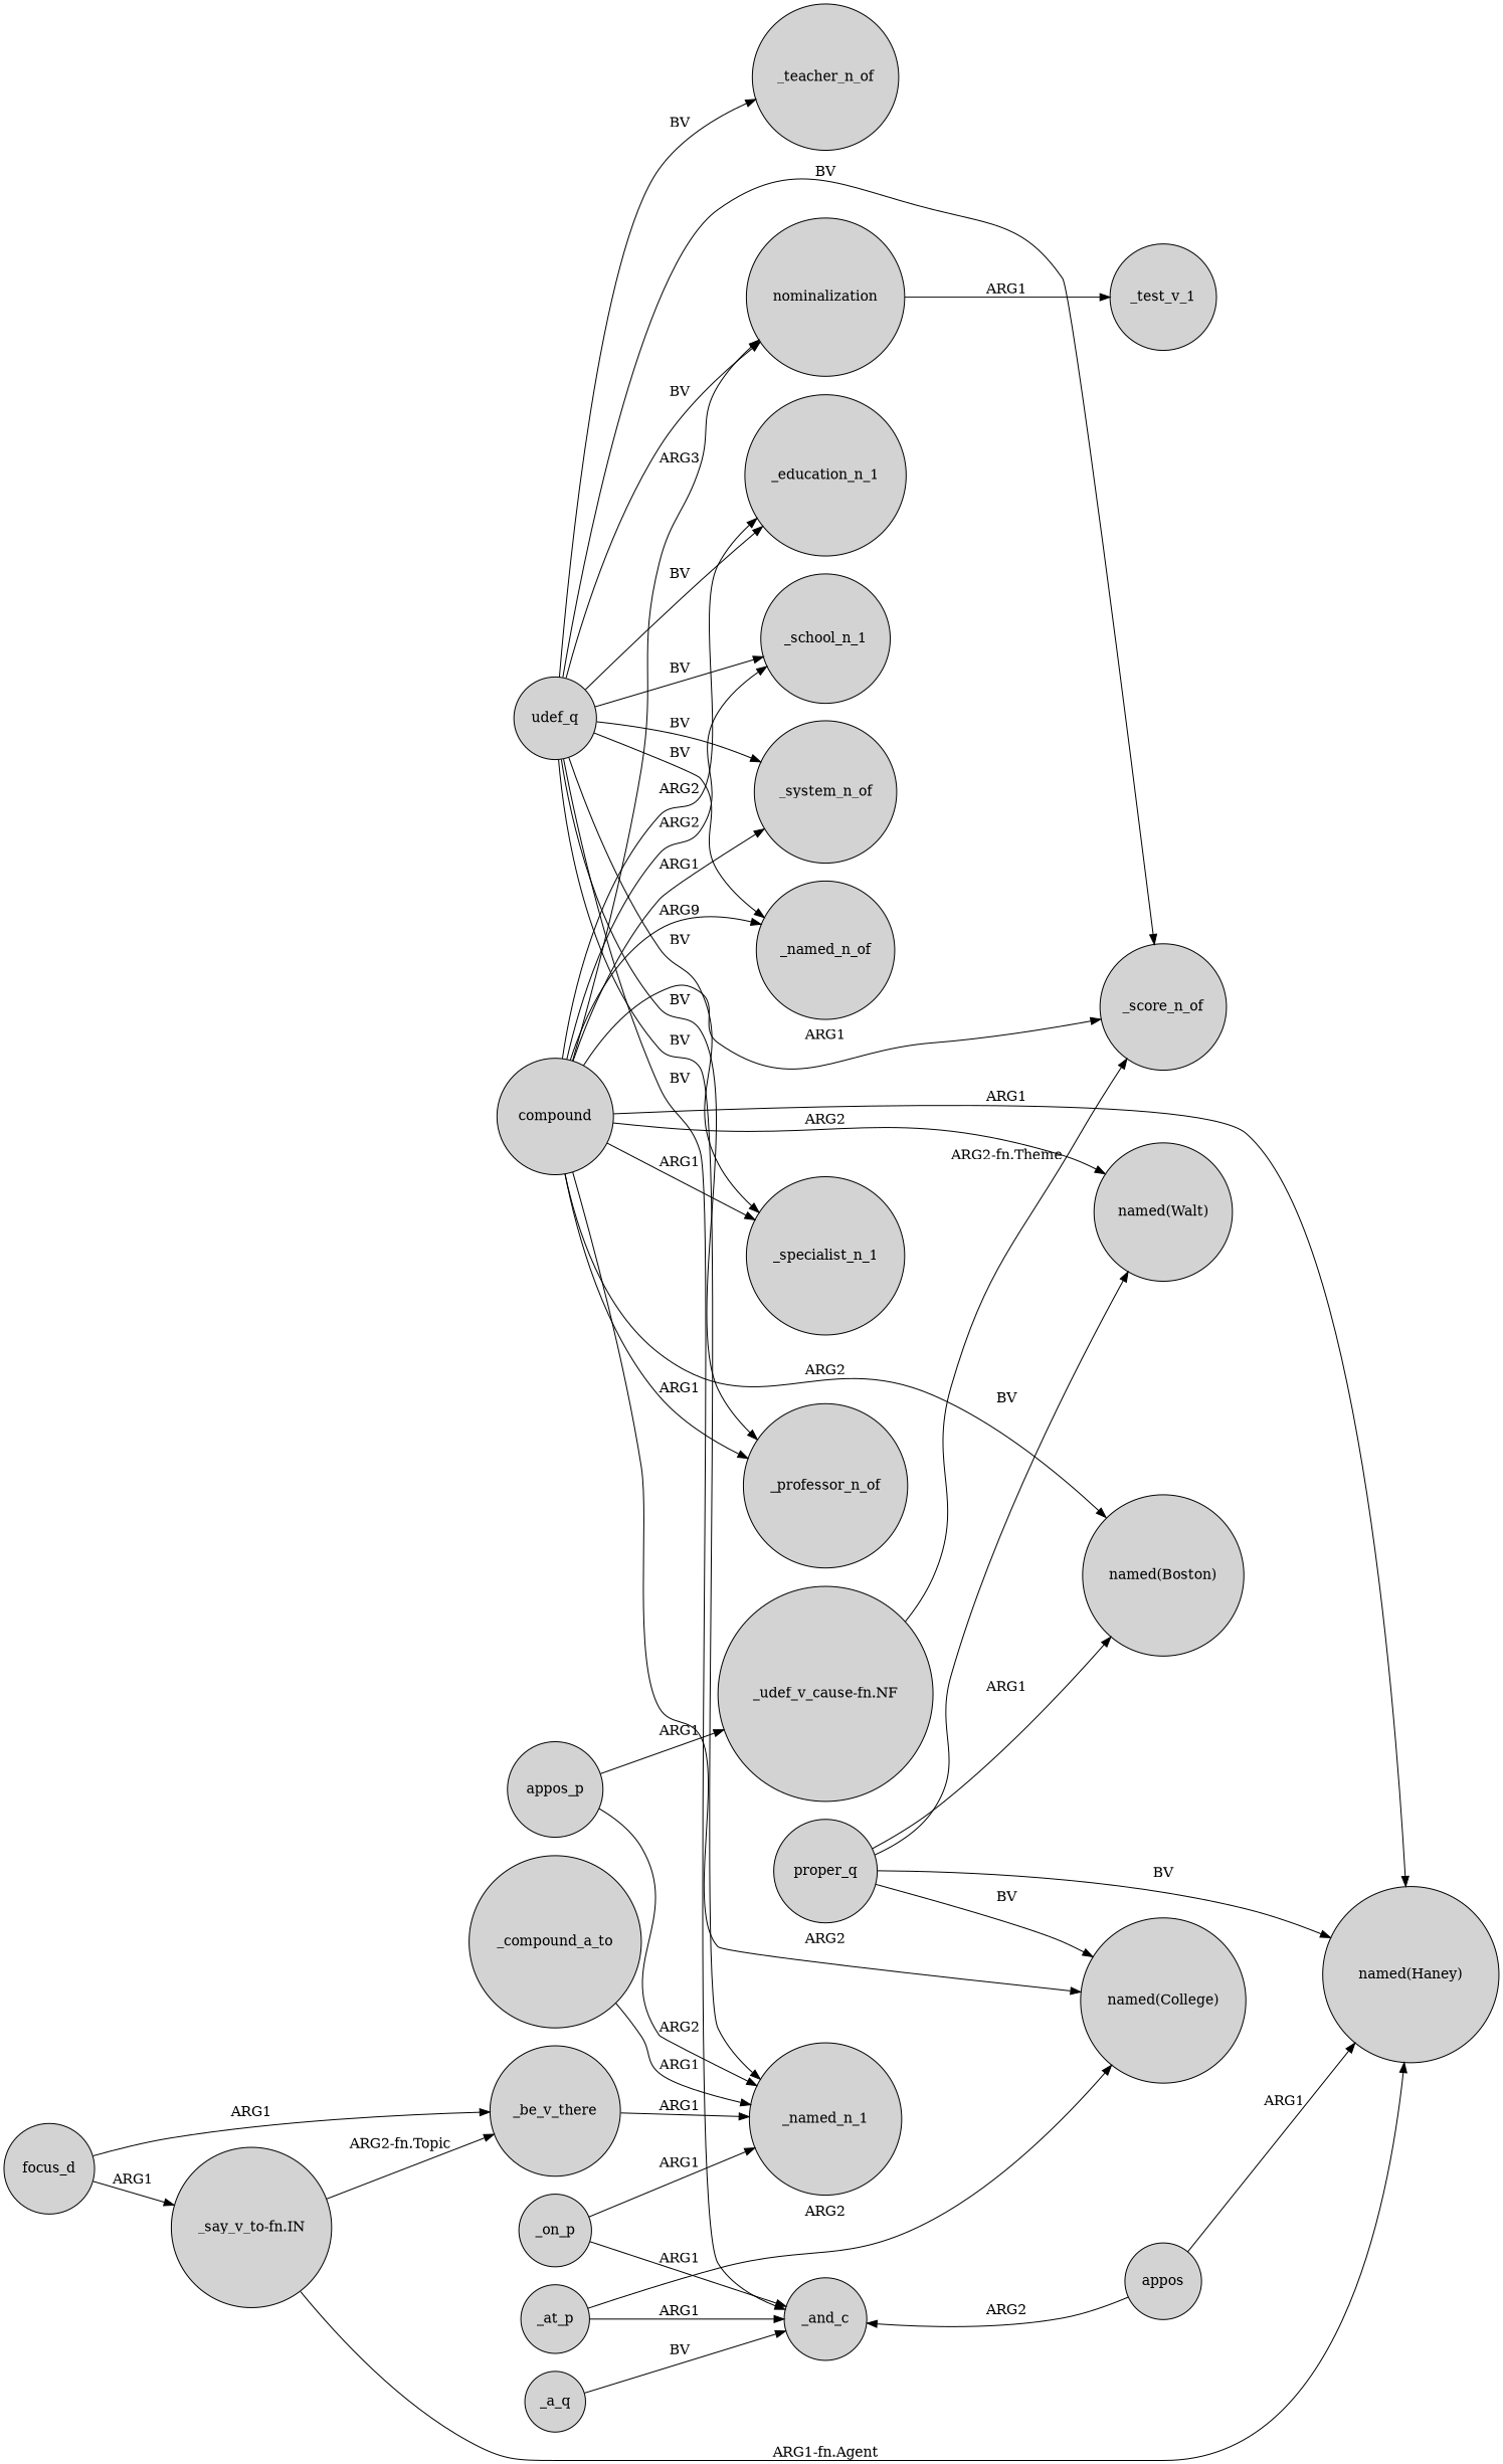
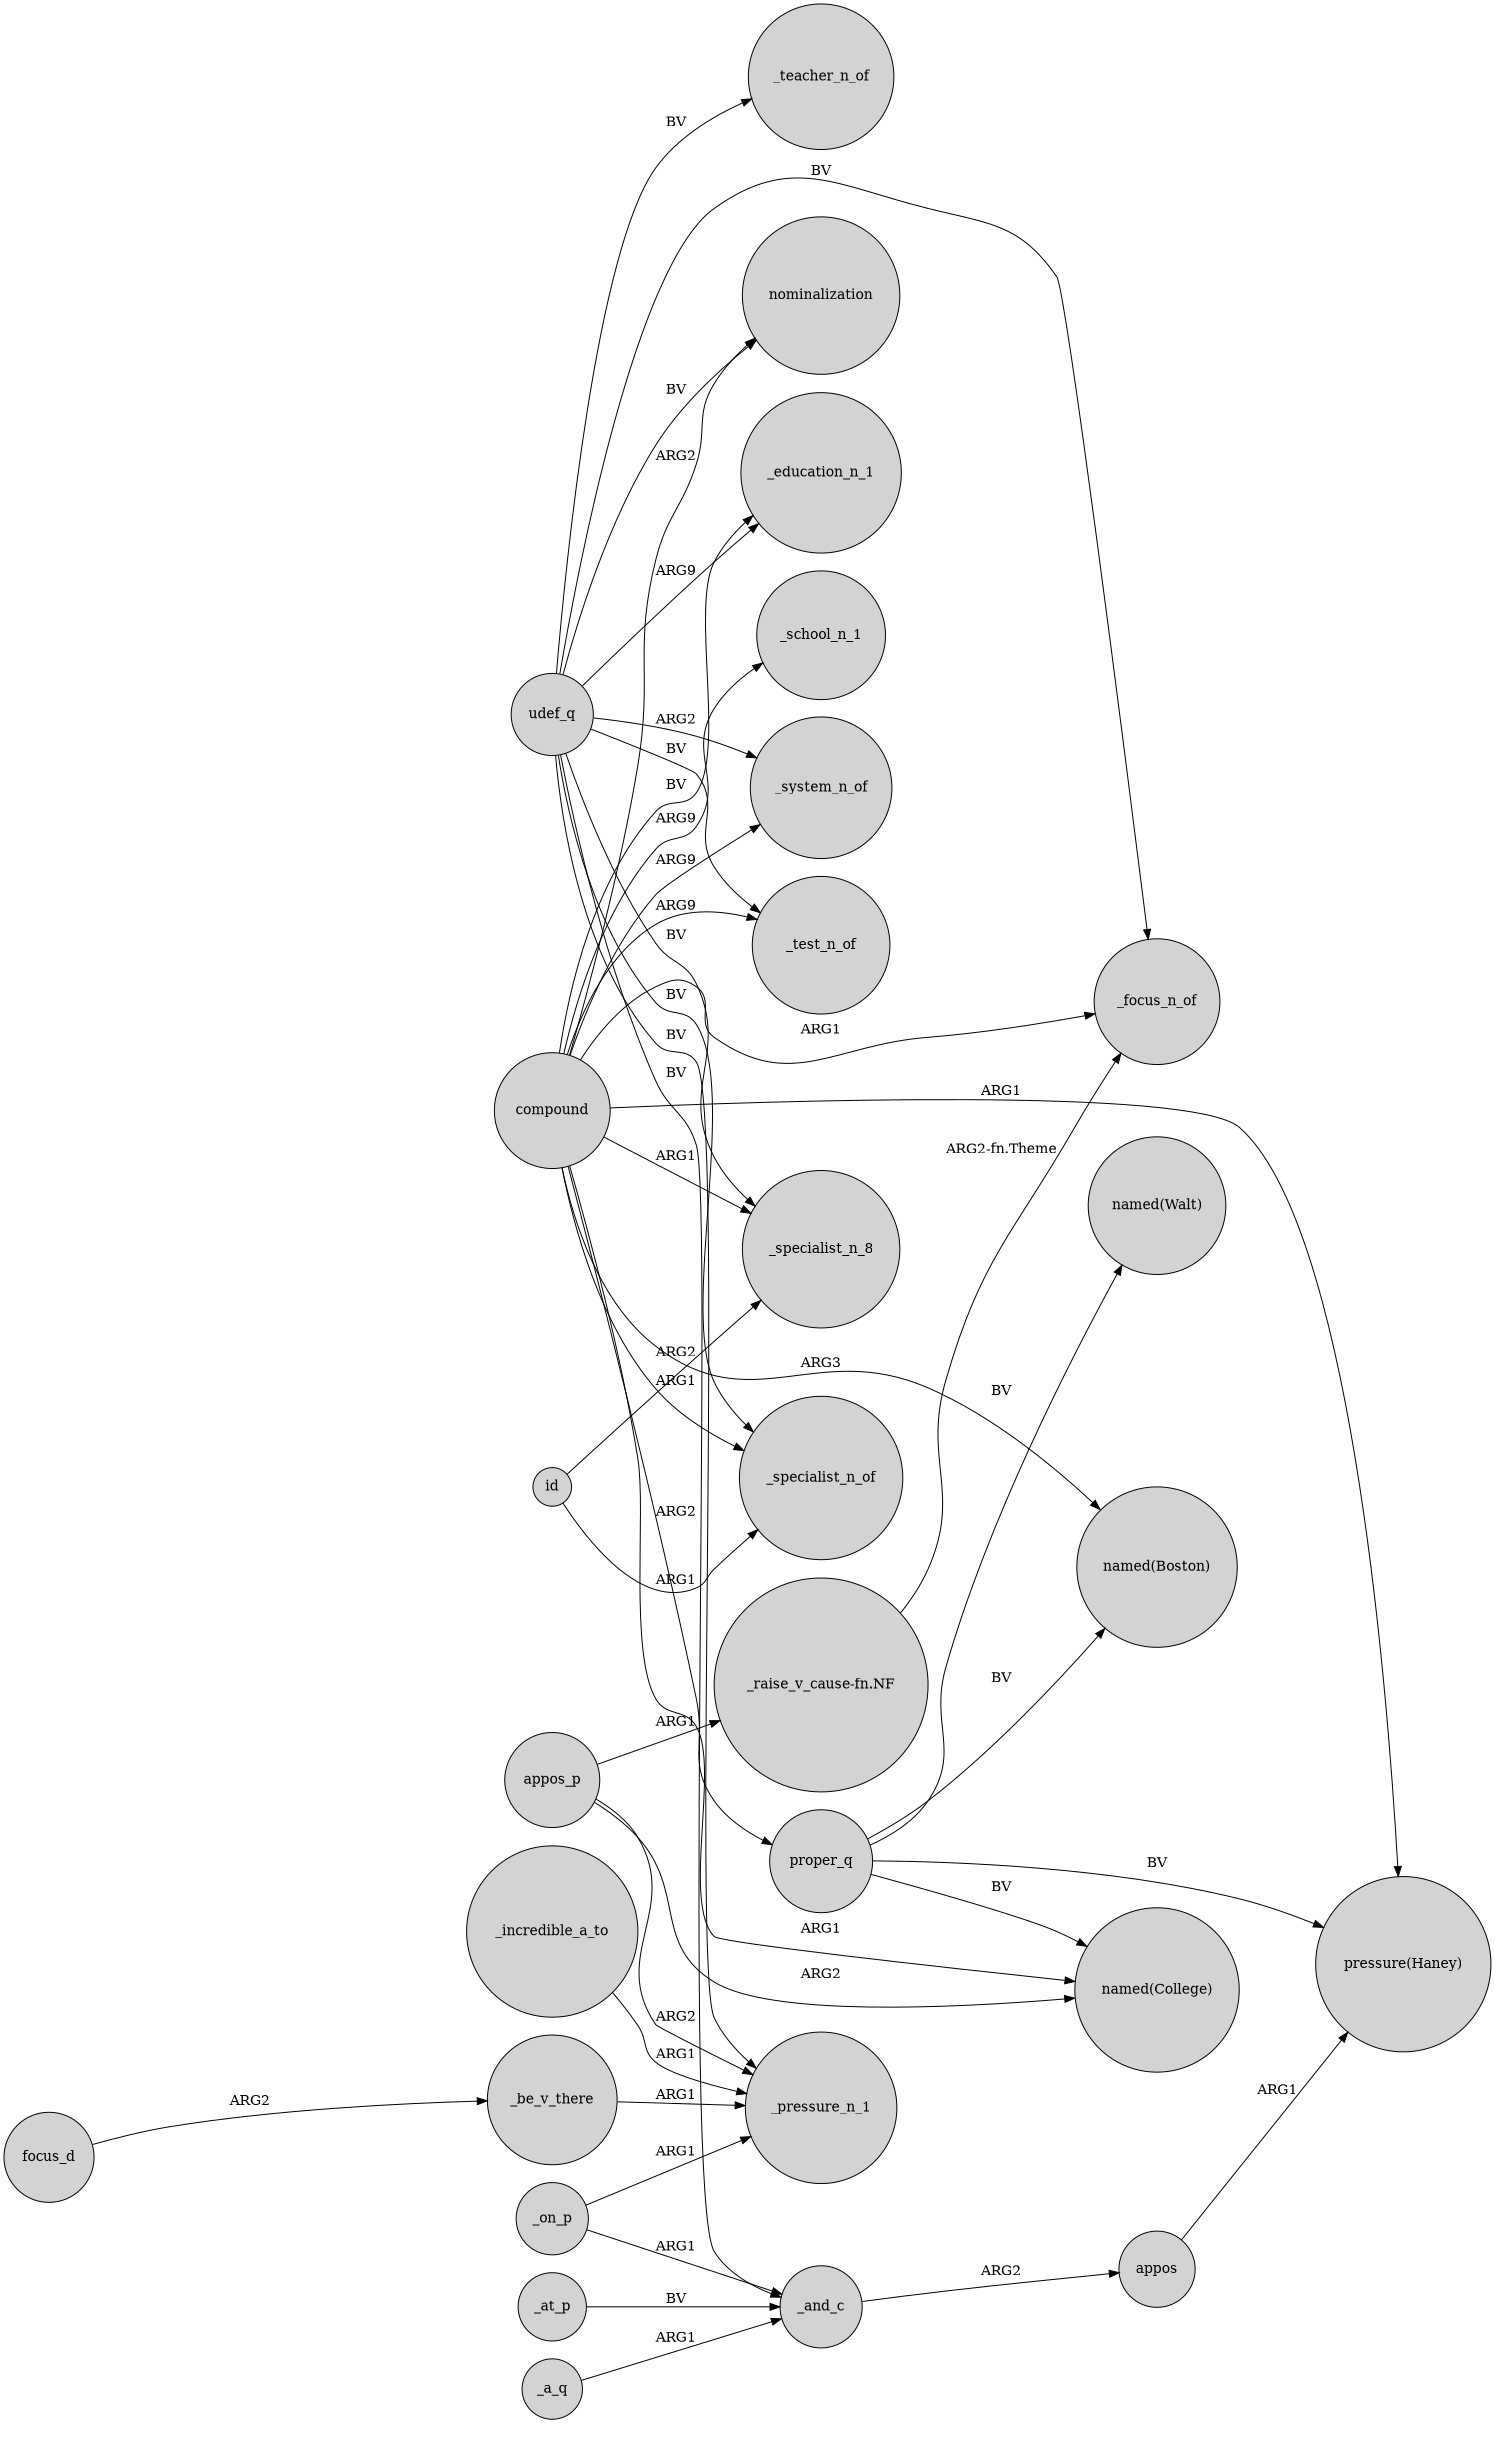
  digraph {
    rankdir=LR
    node [shape=circle style=filled]
    udef_q
-   _pressure_n_1 [label=_named_n_1]
-   _score_n_of
-   _specialist_n_1
-   _professor_n_of
+   _pressure_n_1
+   _score_n_of [label=_focus_n_of]
+   _specialist_n_1 [label=_specialist_n_8]
+   _professor_n_of [label=_specialist_n_of]
    _system_n_of
    nominalization
-   _test_n_of [label=_named_n_of]
+   _test_n_of
    _teacher_n_of
    _education_n_1
    _and_c
    _school_n_1
-   _test_v_1
    compound
-   "named(Haney)"
+   "named(Haney)" [label="pressure(Haney)"]
    "named(Boston)"
    "named(Walt)"
    "named(College)"
    proper_q
    n20 [label=appos_p]
-   "_raise_v_cause-fn.NF" [label="_udef_v_cause-fn.NF"]
+   "_raise_v_cause-fn.NF"
+   id
    _on_p
-   "_say_v_to-fn.IN"
    _be_v_there
    _at_p
    appos
    _a_q
-   _incredible_a_to [label=_compound_a_to]
+   _incredible_a_to
    focus_d
    udef_q -> _pressure_n_1 [label=BV]
    udef_q -> _score_n_of [label=BV]
    udef_q -> _specialist_n_1 [label=BV]
    udef_q -> _professor_n_of [label=BV]
-   udef_q -> _system_n_of [label=BV]
+   udef_q -> _system_n_of [label=ARG2]
    udef_q -> nominalization [label=BV]
    udef_q -> _test_n_of [label=BV]
    udef_q -> _teacher_n_of [label=BV]
-   udef_q -> _education_n_1 [label=BV]
+   udef_q -> _education_n_1 [label=ARG9]
    udef_q -> _and_c [label=BV]
-   udef_q -> _school_n_1 [label=BV]
-   nominalization -> _test_v_1 [label=ARG1]
    compound -> _score_n_of [label=ARG1]
    compound -> _specialist_n_1 [label=ARG1]
    compound -> _professor_n_of [label=ARG1]
-   compound -> _system_n_of [label=ARG1]
-   compound -> nominalization [label=ARG3]
+   compound -> _system_n_of [label=ARG9]
+   compound -> nominalization [label=ARG2]
    compound -> _test_n_of [label=ARG9]
-   compound -> _education_n_1 [label=ARG2]
-   compound -> _school_n_1 [label=ARG2]
+   compound -> _education_n_1 [label=BV]
+   compound -> _school_n_1 [label=ARG9]
    compound -> "named(Haney)" [label=ARG1]
-   compound -> "named(Boston)" [label=ARG2]
-   compound -> "named(Walt)" [label=ARG2]
-   compound -> "named(College)" [label=ARG2]
+   compound -> "named(Boston)" [label=ARG3]
+   compound -> proper_q [label=ARG2]
+   compound -> "named(College)" [label=ARG1]
    proper_q -> "named(Haney)" [label=BV]
-   proper_q -> "named(Boston)" [label=ARG1]
+   proper_q -> "named(Boston)" [label=BV]
    proper_q -> "named(Walt)" [label=BV]
    proper_q -> "named(College)" [label=BV]
    n20 -> _pressure_n_1 [label=ARG2]
    n20 -> "_raise_v_cause-fn.NF" [label=ARG1]
    "_raise_v_cause-fn.NF" -> _score_n_of [label="ARG2-fn.Theme"]
+   id -> _specialist_n_1 [label=ARG2]
+   id -> _professor_n_of [label=ARG1]
    _on_p -> _pressure_n_1 [label=ARG1]
    _on_p -> _and_c [label=ARG1]
-   "_say_v_to-fn.IN" -> "named(Haney)" [label="ARG1-fn.Agent"]
-   "_say_v_to-fn.IN" -> _be_v_there [label="ARG2-fn.Topic"]
    _be_v_there -> _pressure_n_1 [label=ARG1]
-   _at_p -> _and_c [label=ARG1]
-   _at_p -> "named(College)" [label=ARG2]
-   appos -> _and_c [label=ARG2]
+   _at_p -> _and_c [label=BV]
+   n20 -> "named(College)" [label=ARG2]
+   _and_c -> appos [label=ARG2]
    appos -> "named(Haney)" [label=ARG1]
-   _a_q -> _and_c [label=BV]
+   _a_q -> _and_c [label=ARG1]
    _incredible_a_to -> _pressure_n_1 [label=ARG1]
-   focus_d -> "_say_v_to-fn.IN" [label=ARG1]
-   focus_d -> _be_v_there [label=ARG1]
+   focus_d -> _be_v_there [label=ARG2]
  }
